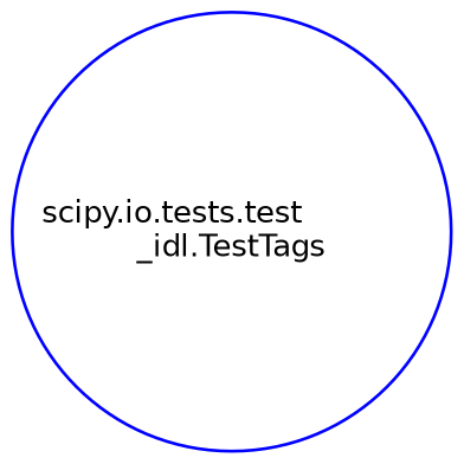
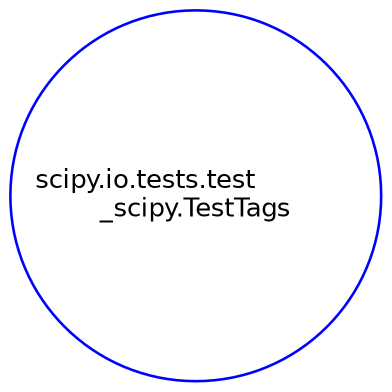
  digraph {
    rankdir=LR
-   n1 [color=blue fillcolor=white fontname=Helvetica fontsize=10 height=0.2 label="scipy.io.tests.test\l_idl.TestTags" shape=circle style=filled width=0.4]
+   n1 [color=blue fillcolor=white fontname=Helvetica fontsize=10 height=0.2 label="scipy.io.tests.test\l_scipy.TestTags" shape=circle style=filled width=0.4]
  }
